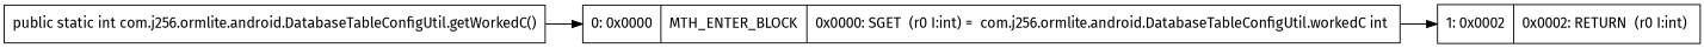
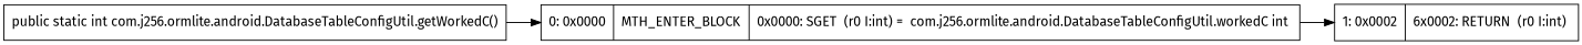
  digraph {
    rankdir=LR
    fontname="Fira Sans"
    node [shape=record fontname="Fira Sans"]
    edge [fontname="Fira Sans"]
    n1 [label="{0\:\ 0x0000|MTH_ENTER_BLOCK\l|0x0000: SGET  (r0 I:int) =  com.j256.ormlite.android.DatabaseTableConfigUtil.workedC int \l}"]
-   n2 [label="{1\:\ 0x0002|0x0002: RETURN  (r0 I:int) \l}"]
+   n2 [label="{1\:\ 0x0002|6x0002: RETURN  (r0 I:int) \l}"]
    n3 [label="{public static int com.j256.ormlite.android.DatabaseTableConfigUtil.getWorkedC() }"]
    n1 -> n2
    n3 -> n1
  }
